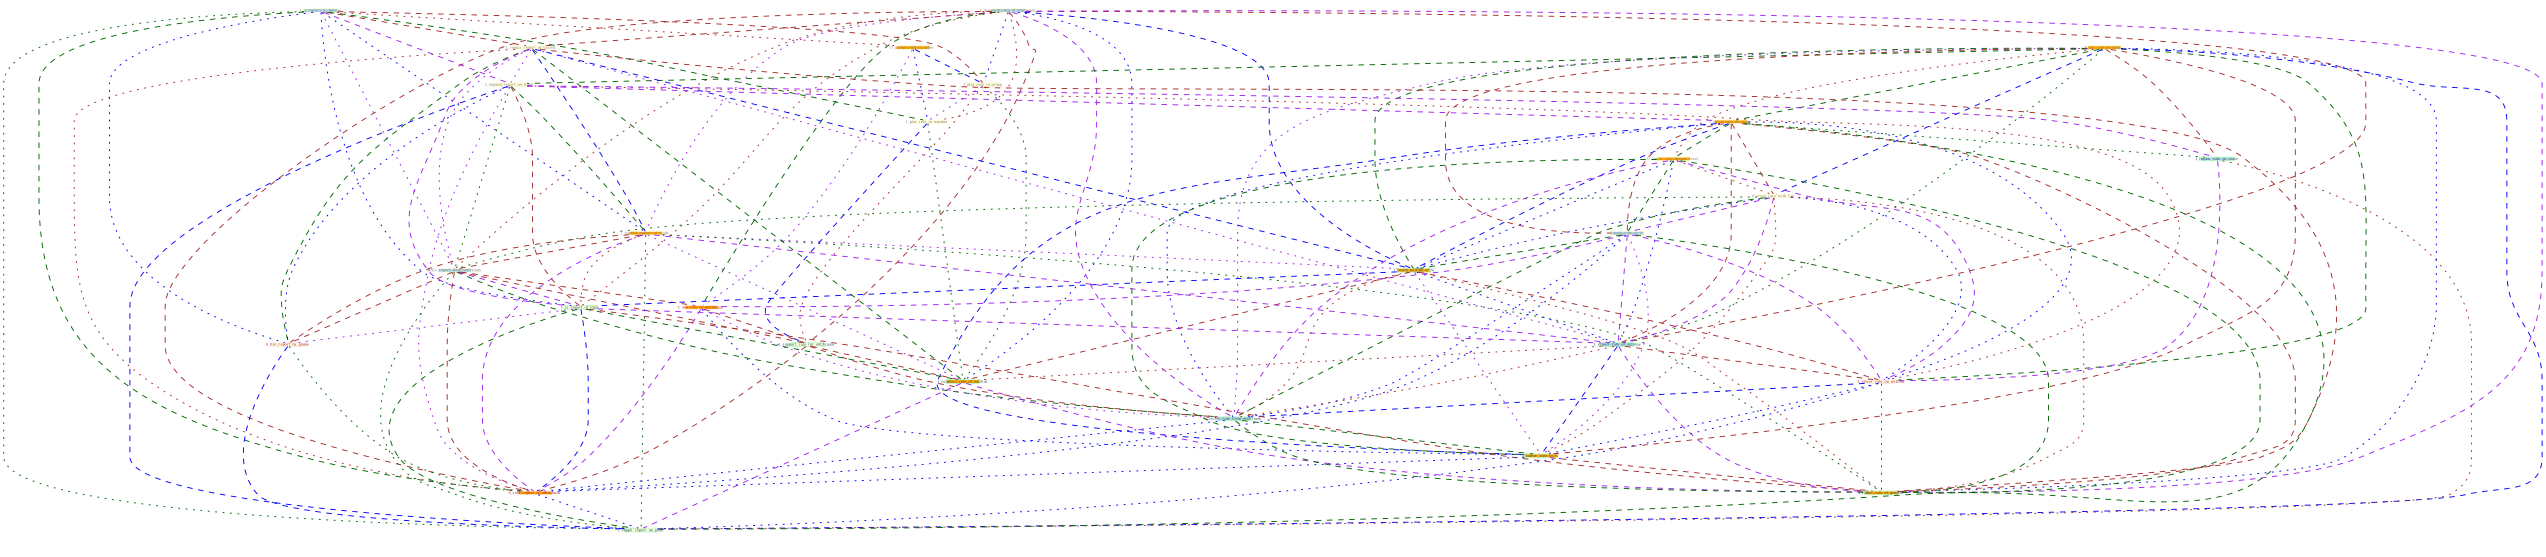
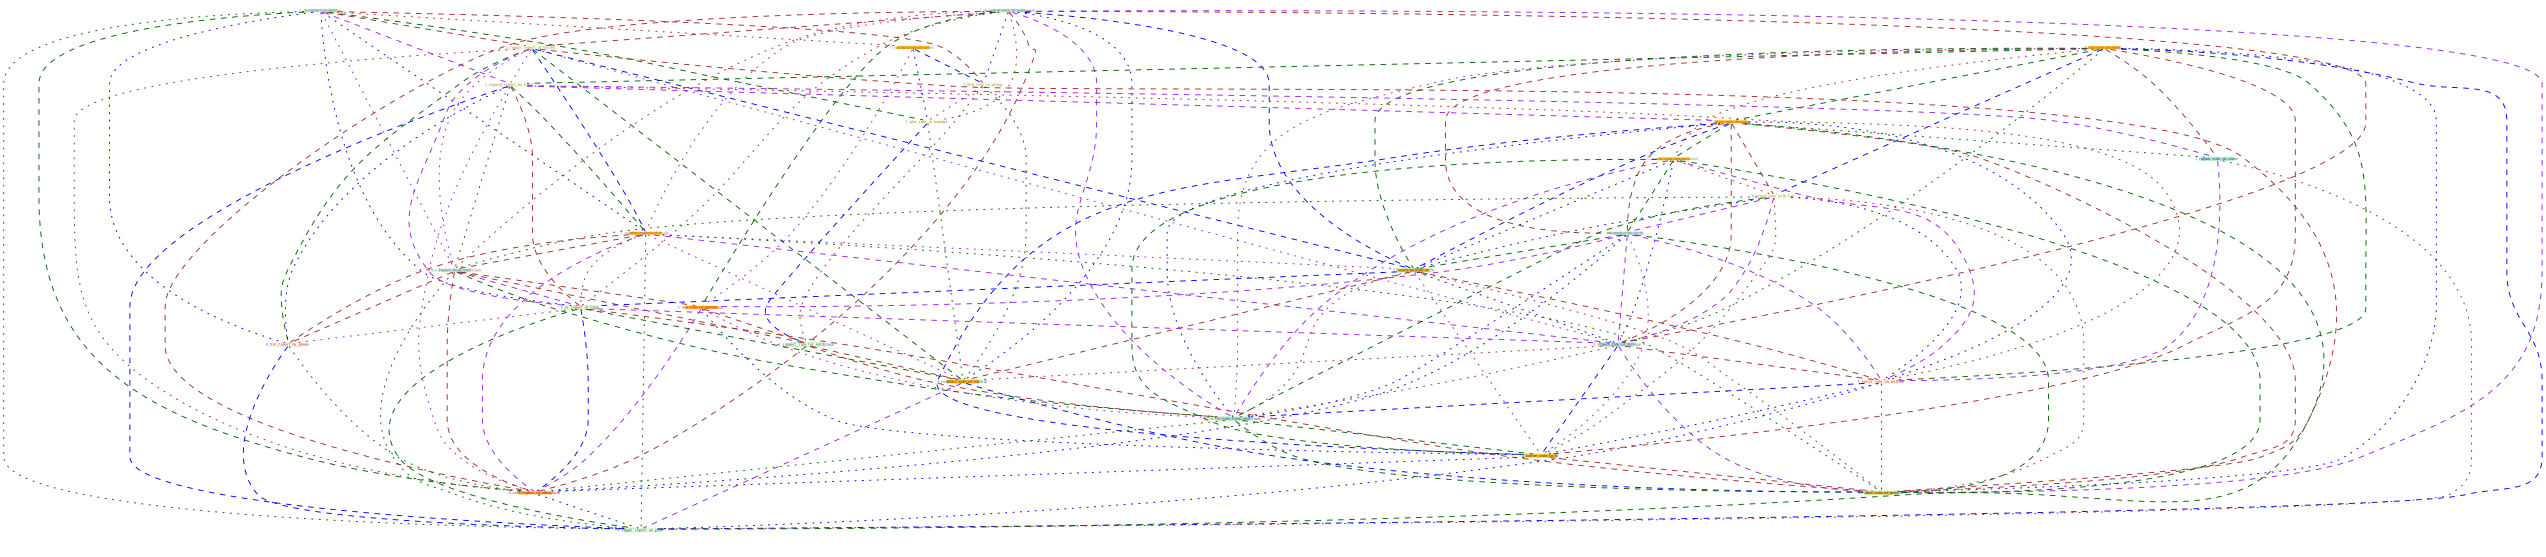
  graph {
    node [color="#ffffe0" fillcolor=orange fixedsize=true fontcolor="#8b7d6b" fontsize=4 shape=polygon style=filled]
    edge [color=brown style=dashed w=1]
    "1_diminish_role_of_entitynam " [fillcolor=lightblue height=.06 width=.5]
    "1_is_report_in_bureau " [fillcolor=lightblue height=.06 width=.5]
    "0_accept_risk_in_order " [height=.06 width=.5]
    "0_cut_rate_on_them " [height=.06 width=.5]
    "1_plai_role_in_group " [fillcolor=lightyellow height=.06 width=.5]
    "1_requir_report_of_varieti " [fillcolor=lightyellow height=.06 width=.5]
    "1_expand_report_on_trade " [fillcolor=lightyellow height=.06 width=.5]
    "1_drive_rate_on_secur " [height=.06 width=.5]
    "1_mandat_report_of_trade " [height=.06 width=.5]
    "0_lower_rate_becaus_level " [height=.06 width=.5]
    "0_track_rate_with_lag " [fillcolor=lightyellow height=.06 width=.5]
    "1_plai_role_in_number " [fillcolor=lightyellow height=.06 width=.5]
    "0_push_rate_to_% " [fillcolor=lightblue height=.06 width=.5]
    "0_file_report_with_entitynam " [fillcolor=lightblue height=.06 width=.5]
    "1_wa_risk_to_entitynam " [color="#fff0f5" fontcolor="#b22222" height=.06 width=.5]
    "1_lower_rate_on_million " [color="#fff0f5" fillcolor=lightyellow fontcolor="#b22222" height=.06 width=.5]
    "0_file_report_by_phone " [color="#fff0f5" fillcolor=lightyellow fontcolor="#b22222" height=.06 width=.5]
    "0_sent_report_to_entitynam " [color="#fff0f5" fontcolor="#b22222" height=.06 width=.5]
    "1_support_role_for_entitynam " [color="#BDFCC9" fillcolor=lightyellow fontcolor="#2f4f4f" height=.06 width=.5]
    n20 [color="#BDFCC9" fontcolor="#2f4f4f" height=.06 label="1_reach_million_of_%" width=.5]
    "1_is_report_of_topic " [color="#BDFCC9" fillcolor=lightyellow fontcolor="#2f4f4f" height=.06 width=.5]
    "1_expect_rate_of_increas " [color="#BDFCC9" fillcolor=lightblue fontcolor="#2f4f4f" height=.06 width=.5]
    "1_reinforc_role_of_institut " [color="#BDFCC9" fontcolor="#2f4f4f" height=.06 width=.5]
    "0_receiv_rate_from_entitynam " [color="#BDFCC9" fillcolor=lightblue fontcolor="#2f4f4f" height=.06 width=.5]
    "1_reduc_rate_of_growth " [color="#BDFCC9" fontcolor="#2f4f4f" height=.06 width=.5]
    "1_suppli_report_on_plan " [color="#BDFCC9" fillcolor=lightyellow fontcolor="#2f4f4f" height=.06 width=.5]
    "1_impos_rule_on_state " [color="#BDFCC9" fillcolor=lightblue fontcolor="#2f4f4f" height=.06 width=.5]
    "0_lower_rate_to_% " [color="#BDFCC9" fontcolor="#2f4f4f" height=.06 width=.5]
    subgraph sub_1 {
      "1_diminish_role_of_entitynam "
      "1_is_report_in_bureau "
      "0_accept_risk_in_order "
      "0_cut_rate_on_them "
      "1_plai_role_in_group "
      "1_requir_report_of_varieti "
      "1_expand_report_on_trade "
      "1_drive_rate_on_secur "
      "1_mandat_report_of_trade "
      "0_lower_rate_becaus_level "
      "0_track_rate_with_lag "
      "1_plai_role_in_number "
      "0_push_rate_to_% "
      "0_file_report_with_entitynam "
    }
    subgraph sub_2 {
      "1_wa_risk_to_entitynam "
      "1_lower_rate_on_million "
      "0_file_report_by_phone "
      "0_sent_report_to_entitynam "
    }
    "1_diminish_role_of_entitynam " -- "1_plai_role_in_group " [color=blue style=dotted]
    "1_diminish_role_of_entitynam " -- "1_requir_report_of_varieti "
    "1_diminish_role_of_entitynam " -- "1_mandat_report_of_trade " [color=purple style=dotted]
    "1_diminish_role_of_entitynam " -- "1_plai_role_in_number " [style=dotted]
    "1_diminish_role_of_entitynam " -- "0_file_report_with_entitynam " [style=dotted]
    "1_diminish_role_of_entitynam " -- "1_wa_risk_to_entitynam " [color=darkgreen]
    "1_diminish_role_of_entitynam " -- "0_sent_report_to_entitynam "
    "1_diminish_role_of_entitynam " -- "1_support_role_for_entitynam " [w=2]
    "1_diminish_role_of_entitynam " -- n20 [color=blue]
    "1_diminish_role_of_entitynam " -- "1_is_report_of_topic " [style=dotted]
    "1_diminish_role_of_entitynam " -- "1_expect_rate_of_increas "
    "1_diminish_role_of_entitynam " -- "1_reinforc_role_of_institut " [color=blue style=dotted w=2]
    "1_diminish_role_of_entitynam " -- "0_receiv_rate_from_entitynam " [color=purple]
    "1_diminish_role_of_entitynam " -- "1_reduc_rate_of_growth " [color=purple]
    "1_is_report_in_bureau " -- "0_accept_risk_in_order " [style=dotted]
    "1_is_report_in_bureau " -- "1_plai_role_in_group "
    "1_is_report_in_bureau " -- "1_requir_report_of_varieti "
    "1_is_report_in_bureau " -- "1_expand_report_on_trade " [color=purple]
    "1_is_report_in_bureau " -- "1_mandat_report_of_trade " [color=blue style=dotted]
    "1_is_report_in_bureau " -- "1_plai_role_in_number " [color=darkgreen]
    "1_is_report_in_bureau " -- "0_file_report_with_entitynam " [color=purple style=dotted]
    "1_is_report_in_bureau " -- "0_file_report_by_phone " [color=blue style=dotted]
    "1_is_report_in_bureau " -- "0_sent_report_to_entitynam " [color=darkgreen]
    "1_is_report_in_bureau " -- "1_is_report_of_topic " [color=blue style=dotted w=2]
    "1_is_report_in_bureau " -- "1_suppli_report_on_plan " [color=darkgreen style=dotted]
    "0_accept_risk_in_order " -- "1_plai_role_in_group " [color=blue]
    "0_accept_risk_in_order " -- "1_plai_role_in_number " [color=blue style=dotted]
    "0_accept_risk_in_order " -- "1_wa_risk_to_entitynam " [color=purple style=dotted]
    "0_cut_rate_on_them " -- "1_expand_report_on_trade " [color=darkgreen]
    "0_cut_rate_on_them " -- "1_drive_rate_on_secur " [color=darkgreen w=2]
    "0_cut_rate_on_them " -- "0_lower_rate_becaus_level " [style=dotted]
    "0_cut_rate_on_them " -- "0_track_rate_with_lag " [color=blue]
    "0_cut_rate_on_them " -- "0_push_rate_to_% "
    "0_cut_rate_on_them " -- "1_lower_rate_on_million " [color=darkgreen w=2]
    "0_cut_rate_on_them " -- n20 [color=darkgreen]
    "0_cut_rate_on_them " -- "1_expect_rate_of_increas " [color=darkgreen style=dotted]
    "0_cut_rate_on_them " -- "0_receiv_rate_from_entitynam " [color=purple style=dotted]
    "0_cut_rate_on_them " -- "1_reduc_rate_of_growth " [color=blue style=dotted]
    "0_cut_rate_on_them " -- "1_suppli_report_on_plan " [color=blue]
    "0_cut_rate_on_them " -- "1_impos_rule_on_state "
    "0_cut_rate_on_them " -- "0_lower_rate_to_% "
    "1_plai_role_in_group " -- "1_plai_role_in_number " [color=purple style=dotted w=3]
    "1_plai_role_in_group " -- "1_support_role_for_entitynam " [style=dotted]
    "1_plai_role_in_group " -- "1_reinforc_role_of_institut " [color=darkgreen style=dotted]
    "1_requir_report_of_varieti " -- "1_expand_report_on_trade " [color=purple style=dotted]
    "1_requir_report_of_varieti " -- "1_mandat_report_of_trade " [color=blue w=2]
    "1_requir_report_of_varieti " -- "0_file_report_with_entitynam " [color=purple style=dotted]
    "1_requir_report_of_varieti " -- "0_file_report_by_phone " [color=darkgreen]
    "1_requir_report_of_varieti " -- "0_sent_report_to_entitynam " [style=dotted]
    "1_requir_report_of_varieti " -- n20 [color=blue]
    "1_requir_report_of_varieti " -- "1_is_report_of_topic " [color=purple w=2]
    "1_requir_report_of_varieti " -- "1_expect_rate_of_increas " [color=purple style=dotted]
    "1_requir_report_of_varieti " -- "1_reinforc_role_of_institut " [color=darkgreen]
    "1_requir_report_of_varieti " -- "1_reduc_rate_of_growth "
    "1_expand_report_on_trade " -- "1_drive_rate_on_secur " [color=purple]
    "1_expand_report_on_trade " -- "1_mandat_report_of_trade " [color=darkgreen w=2]
    "1_expand_report_on_trade " -- "0_file_report_with_entitynam " [color=darkgreen style=dotted]
    "1_expand_report_on_trade " -- "1_lower_rate_on_million " [style=dotted]
    "1_expand_report_on_trade " -- "0_file_report_by_phone " [color=blue style=dotted]
    "1_expand_report_on_trade " -- "0_sent_report_to_entitynam " [color=purple style=dotted]
    "1_expand_report_on_trade " -- "1_is_report_of_topic "
    "1_expand_report_on_trade " -- "1_suppli_report_on_plan " [color=blue w=2]
    "1_expand_report_on_trade " -- "1_impos_rule_on_state " [color=purple]
    "1_drive_rate_on_secur " -- "0_lower_rate_becaus_level " [color=darkgreen]
    "1_drive_rate_on_secur " -- "0_track_rate_with_lag "
    "1_drive_rate_on_secur " -- "0_push_rate_to_% "
    "1_drive_rate_on_secur " -- "1_lower_rate_on_million " [color=blue style=dotted w=2]
    "1_drive_rate_on_secur " -- n20 [color=blue]
    "1_drive_rate_on_secur " -- "1_expect_rate_of_increas "
    "1_drive_rate_on_secur " -- "0_receiv_rate_from_entitynam " [color=blue style=dotted]
    "1_drive_rate_on_secur " -- "1_reduc_rate_of_growth "
    "1_drive_rate_on_secur " -- "1_suppli_report_on_plan " [color=darkgreen]
    "1_drive_rate_on_secur " -- "1_impos_rule_on_state " [color=darkgreen style=dotted]
    "1_drive_rate_on_secur " -- "0_lower_rate_to_% " [color=blue]
    "1_mandat_report_of_trade " -- "0_file_report_with_entitynam "
    "1_mandat_report_of_trade " -- "0_file_report_by_phone "
    "1_mandat_report_of_trade " -- "0_sent_report_to_entitynam " [color=purple]
    "1_mandat_report_of_trade " -- n20 [color=purple style=dotted]
    "1_mandat_report_of_trade " -- "1_is_report_of_topic " [style=dotted w=2]
    "1_mandat_report_of_trade " -- "1_expect_rate_of_increas " [color=purple]
    "1_mandat_report_of_trade " -- "1_reinforc_role_of_institut " [color=purple style=dotted]
    "1_mandat_report_of_trade " -- "1_reduc_rate_of_growth " [color=darkgreen style=dotted]
    "1_mandat_report_of_trade " -- "1_suppli_report_on_plan " [color=darkgreen style=dotted]
    "0_lower_rate_becaus_level " -- "0_track_rate_with_lag " [style=dotted]
    "0_lower_rate_becaus_level " -- "0_push_rate_to_% " [color=darkgreen]
    "0_lower_rate_becaus_level " -- "1_lower_rate_on_million " [color=purple w=2]
    "0_lower_rate_becaus_level " -- n20 [color=blue style=dotted]
    "0_lower_rate_becaus_level " -- "1_expect_rate_of_increas " [color=blue style=dotted]
    "0_lower_rate_becaus_level " -- "0_receiv_rate_from_entitynam " [color=purple]
    "0_lower_rate_becaus_level " -- "1_reduc_rate_of_growth " [color=darkgreen]
    "0_lower_rate_becaus_level " -- "0_lower_rate_to_% " [color=darkgreen w=2]
    "0_track_rate_with_lag " -- "0_push_rate_to_% " [color=purple]
    "0_track_rate_with_lag " -- "0_file_report_with_entitynam " [color=darkgreen style=dotted]
    "0_track_rate_with_lag " -- "1_lower_rate_on_million " [color=blue style=dotted]
    "0_track_rate_with_lag " -- n20 [color=blue style=dotted]
    "0_track_rate_with_lag " -- "1_expect_rate_of_increas " [color=purple]
    "0_track_rate_with_lag " -- "0_receiv_rate_from_entitynam " [color=darkgreen]
    "0_track_rate_with_lag " -- "1_reduc_rate_of_growth " [style=dotted]
    "0_track_rate_with_lag " -- "0_lower_rate_to_% " [style=dotted]
    "1_plai_role_in_number " -- "1_support_role_for_entitynam " [color=blue]
    "1_plai_role_in_number " -- "1_reinforc_role_of_institut " [color=darkgreen style=dotted]
    "0_push_rate_to_% " -- "1_wa_risk_to_entitynam " [color=purple]
    "0_push_rate_to_% " -- "1_lower_rate_on_million " [color=purple]
    "0_push_rate_to_% " -- "0_sent_report_to_entitynam " [color=blue style=dotted]
    "0_push_rate_to_% " -- n20 [color=darkgreen w=2]
    "0_push_rate_to_% " -- "1_expect_rate_of_increas " [color=purple]
    "0_push_rate_to_% " -- "0_receiv_rate_from_entitynam " [color=blue style=dotted]
    "0_push_rate_to_% " -- "1_reduc_rate_of_growth " [color=darkgreen]
    "0_push_rate_to_% " -- "0_lower_rate_to_% " [color=purple style=dotted w=3]
    "0_file_report_with_entitynam " -- "1_wa_risk_to_entitynam "
    "0_file_report_with_entitynam " -- "0_file_report_by_phone " [w=2]
    "0_file_report_with_entitynam " -- "0_sent_report_to_entitynam " [w=2]
    "0_file_report_with_entitynam " -- "1_support_role_for_entitynam "
    "0_file_report_with_entitynam " -- "1_is_report_of_topic " [color=purple]
    "0_file_report_with_entitynam " -- "0_receiv_rate_from_entitynam " [color=darkgreen]
    "0_file_report_with_entitynam " -- "1_suppli_report_on_plan " [color=darkgreen style=dotted]
    "1_wa_risk_to_entitynam " -- "0_sent_report_to_entitynam " [color=purple w=2]
    "1_wa_risk_to_entitynam " -- "1_support_role_for_entitynam "
    "1_wa_risk_to_entitynam " -- "0_receiv_rate_from_entitynam " [color=purple style=dotted]
    "1_wa_risk_to_entitynam " -- "0_lower_rate_to_% " [color=blue style=dotted]
    "1_lower_rate_on_million " -- "0_receiv_rate_from_entitynam " [color=blue]
    "1_lower_rate_on_million " -- "1_reduc_rate_of_growth " [color=darkgreen style=dotted]
    "1_lower_rate_on_million " -- "1_suppli_report_on_plan " [color=blue style=dotted]
    "1_lower_rate_on_million " -- "0_lower_rate_to_% " [color=blue style=dotted w=2]
    "0_file_report_by_phone " -- "0_sent_report_to_entitynam " [color=darkgreen style=dotted]
    "0_file_report_by_phone " -- "1_suppli_report_on_plan " [color=blue]
    "0_sent_report_to_entitynam " -- "1_suppli_report_on_plan " [color=blue style=dotted]
    "1_support_role_for_entitynam " -- "0_sent_report_to_entitynam "
    "1_support_role_for_entitynam " -- "1_reinforc_role_of_institut "
    "1_support_role_for_entitynam " -- "0_receiv_rate_from_entitynam "
    n20 -- "1_lower_rate_on_million "
    n20 -- "1_is_report_of_topic " [color=blue]
    n20 -- "1_expect_rate_of_increas " [color=blue style=dotted w=2]
    n20 -- "1_reinforc_role_of_institut "
    n20 -- "0_receiv_rate_from_entitynam " [style=dotted]
    n20 -- "1_reduc_rate_of_growth " [style=dotted w=2]
    n20 -- "0_lower_rate_to_% " [color=purple style=dotted w=2]
    "1_is_report_of_topic " -- "0_file_report_by_phone " [color=purple style=dotted]
    "1_is_report_of_topic " -- "0_sent_report_to_entitynam " [color=blue]
    "1_is_report_of_topic " -- "1_expect_rate_of_increas " [color=purple]
    "1_is_report_of_topic " -- "1_reinforc_role_of_institut " [color=darkgreen]
    "1_is_report_of_topic " -- "1_reduc_rate_of_growth "
    "1_is_report_of_topic " -- "1_suppli_report_on_plan " [color=darkgreen]
    "1_expect_rate_of_increas " -- "1_lower_rate_on_million "
    "1_expect_rate_of_increas " -- "1_reinforc_role_of_institut " [style=dotted]
    "1_expect_rate_of_increas " -- "0_receiv_rate_from_entitynam " [style=dotted]
    "1_expect_rate_of_increas " -- "1_reduc_rate_of_growth " [color=purple w=2]
    "1_expect_rate_of_increas " -- "0_lower_rate_to_% " [color=blue]
-   "1_reinforc_role_of_institut " -- "1_reduc_rate_of_growth " [color=purple]
+   "1_reinforc_role_of_institut " -- "1_reduc_rate_of_growth " [color=blue]
    "1_reinforc_role_of_institut " -- "1_suppli_report_on_plan " [color=purple]
-   "0_receiv_rate_from_entitynam " -- "0_sent_report_to_entitynam " [color=blue style=dotted]
+   "0_receiv_rate_from_entitynam " -- "0_sent_report_to_entitynam " [color=darkgreen style=dotted]
    "0_receiv_rate_from_entitynam " -- "1_reduc_rate_of_growth " [color=darkgreen]
    "0_receiv_rate_from_entitynam " -- "0_lower_rate_to_% " [color=darkgreen]
    "1_impos_rule_on_state " -- "1_lower_rate_on_million " [color=purple]
    "1_impos_rule_on_state " -- "1_suppli_report_on_plan " [style=dotted]
    "0_lower_rate_to_% " -- "0_sent_report_to_entitynam " [color=blue style=dotted]
    "0_lower_rate_to_% " -- "1_reduc_rate_of_growth "
  }
